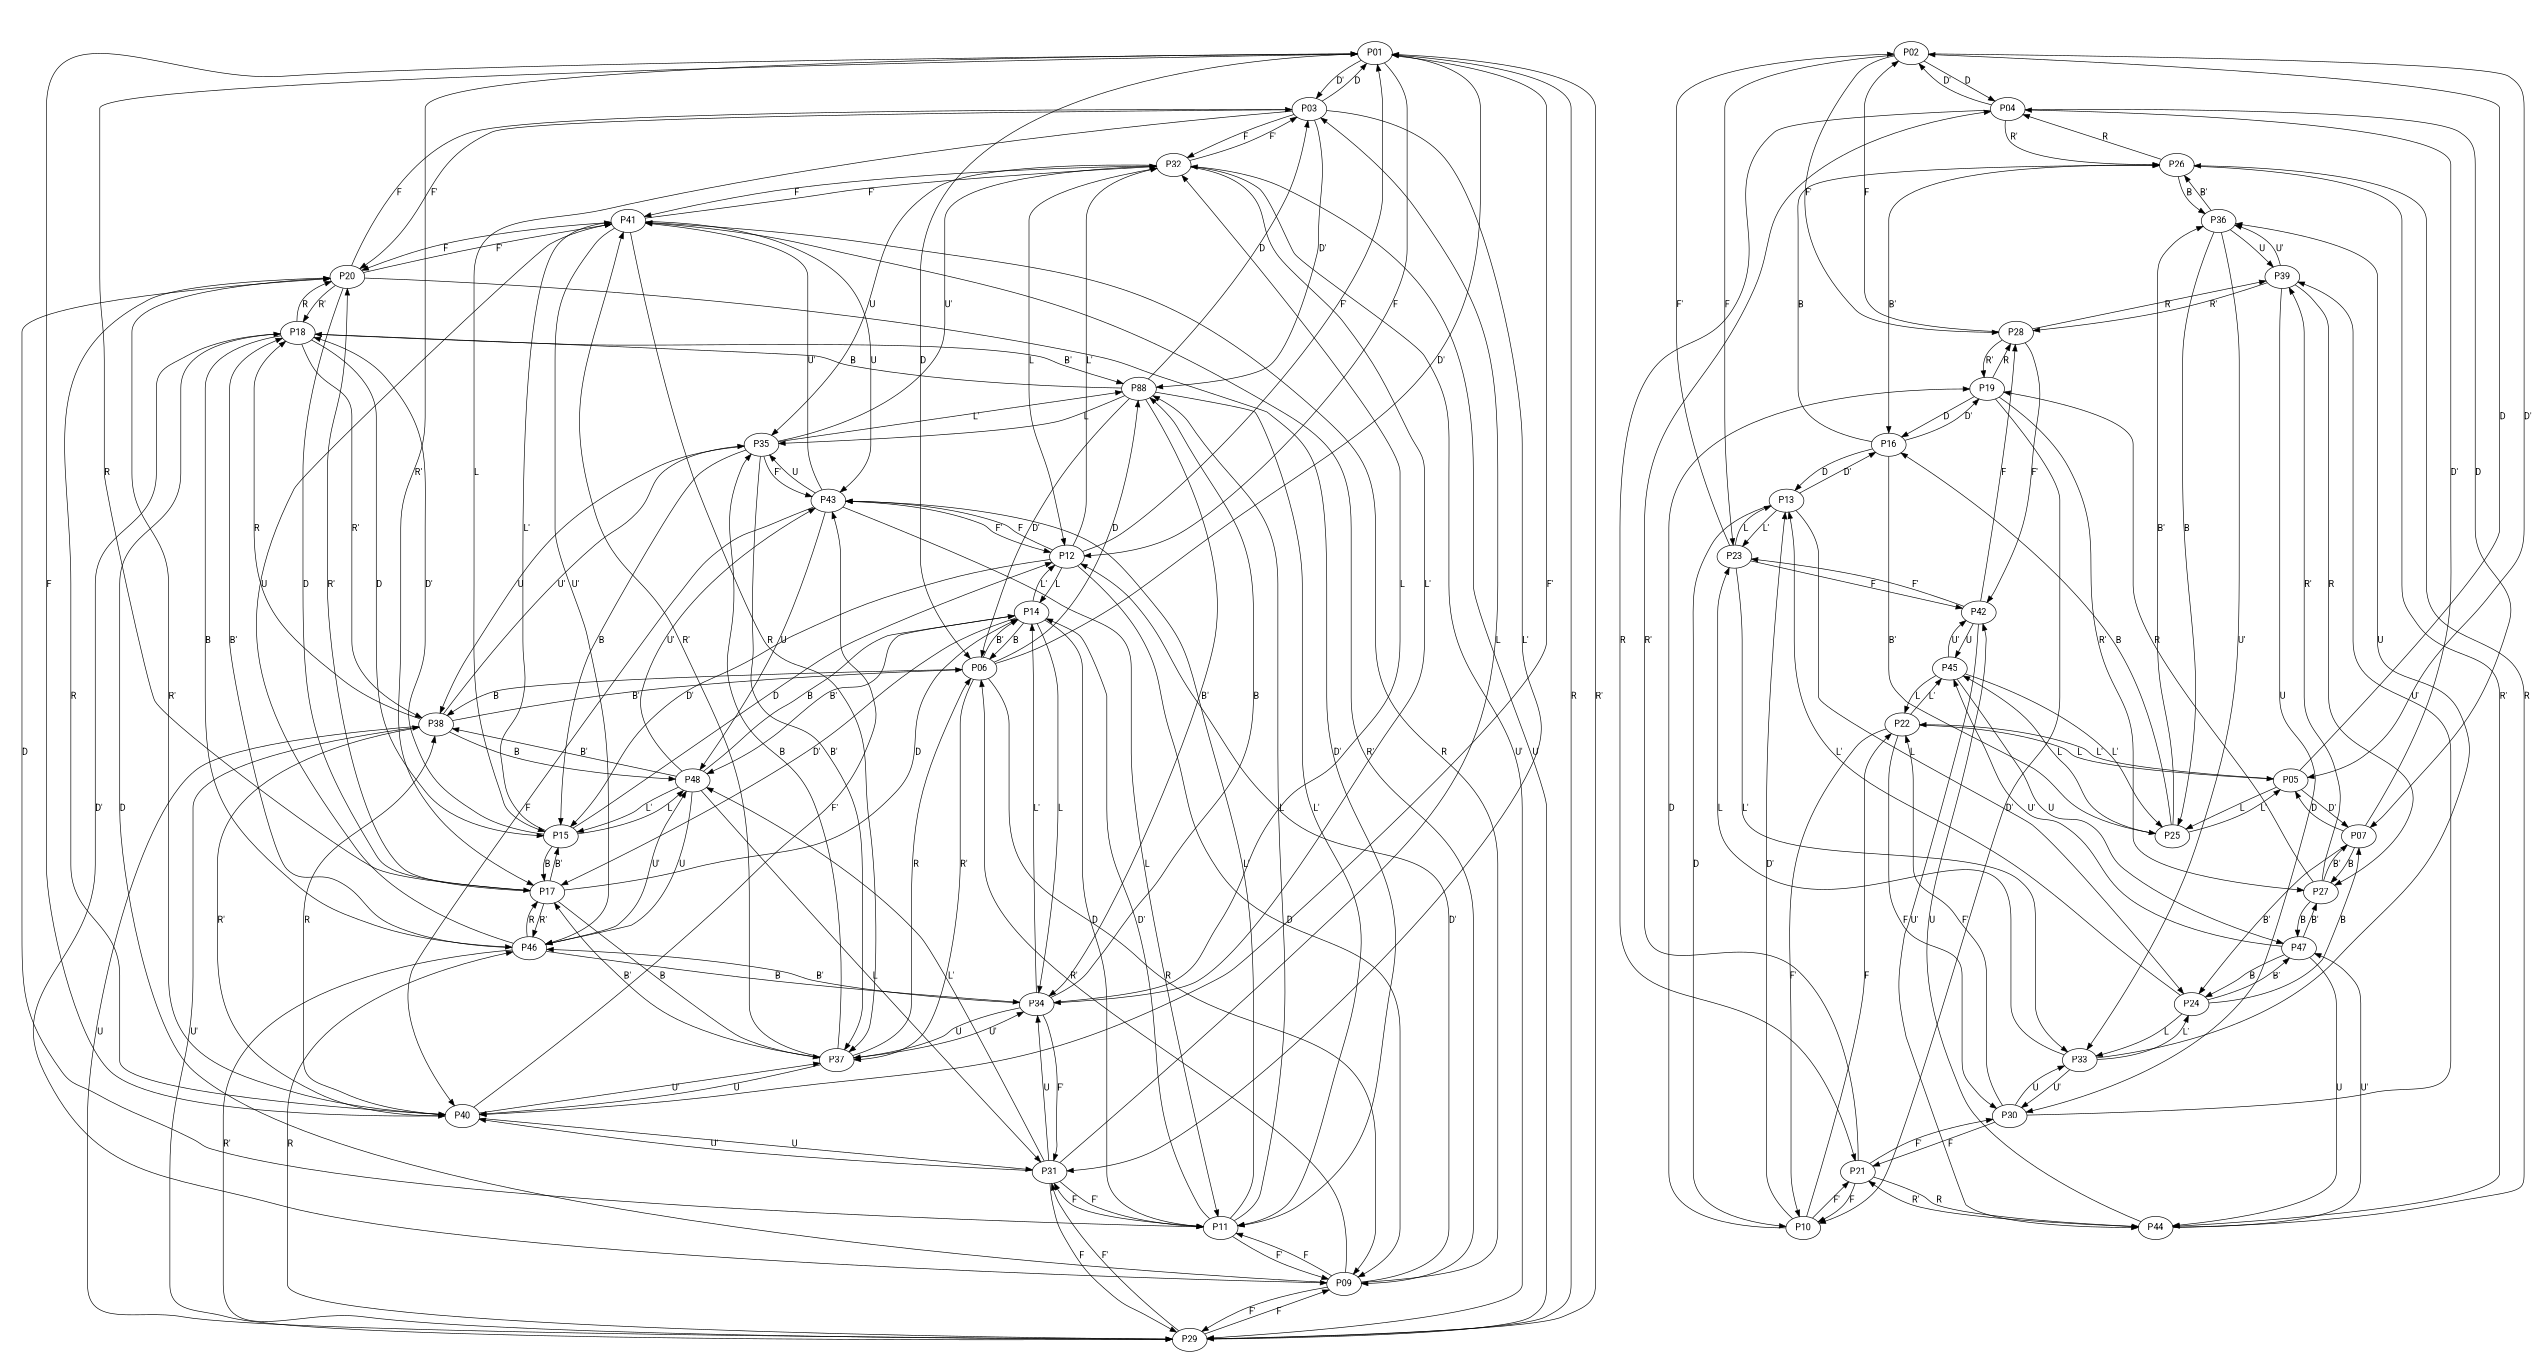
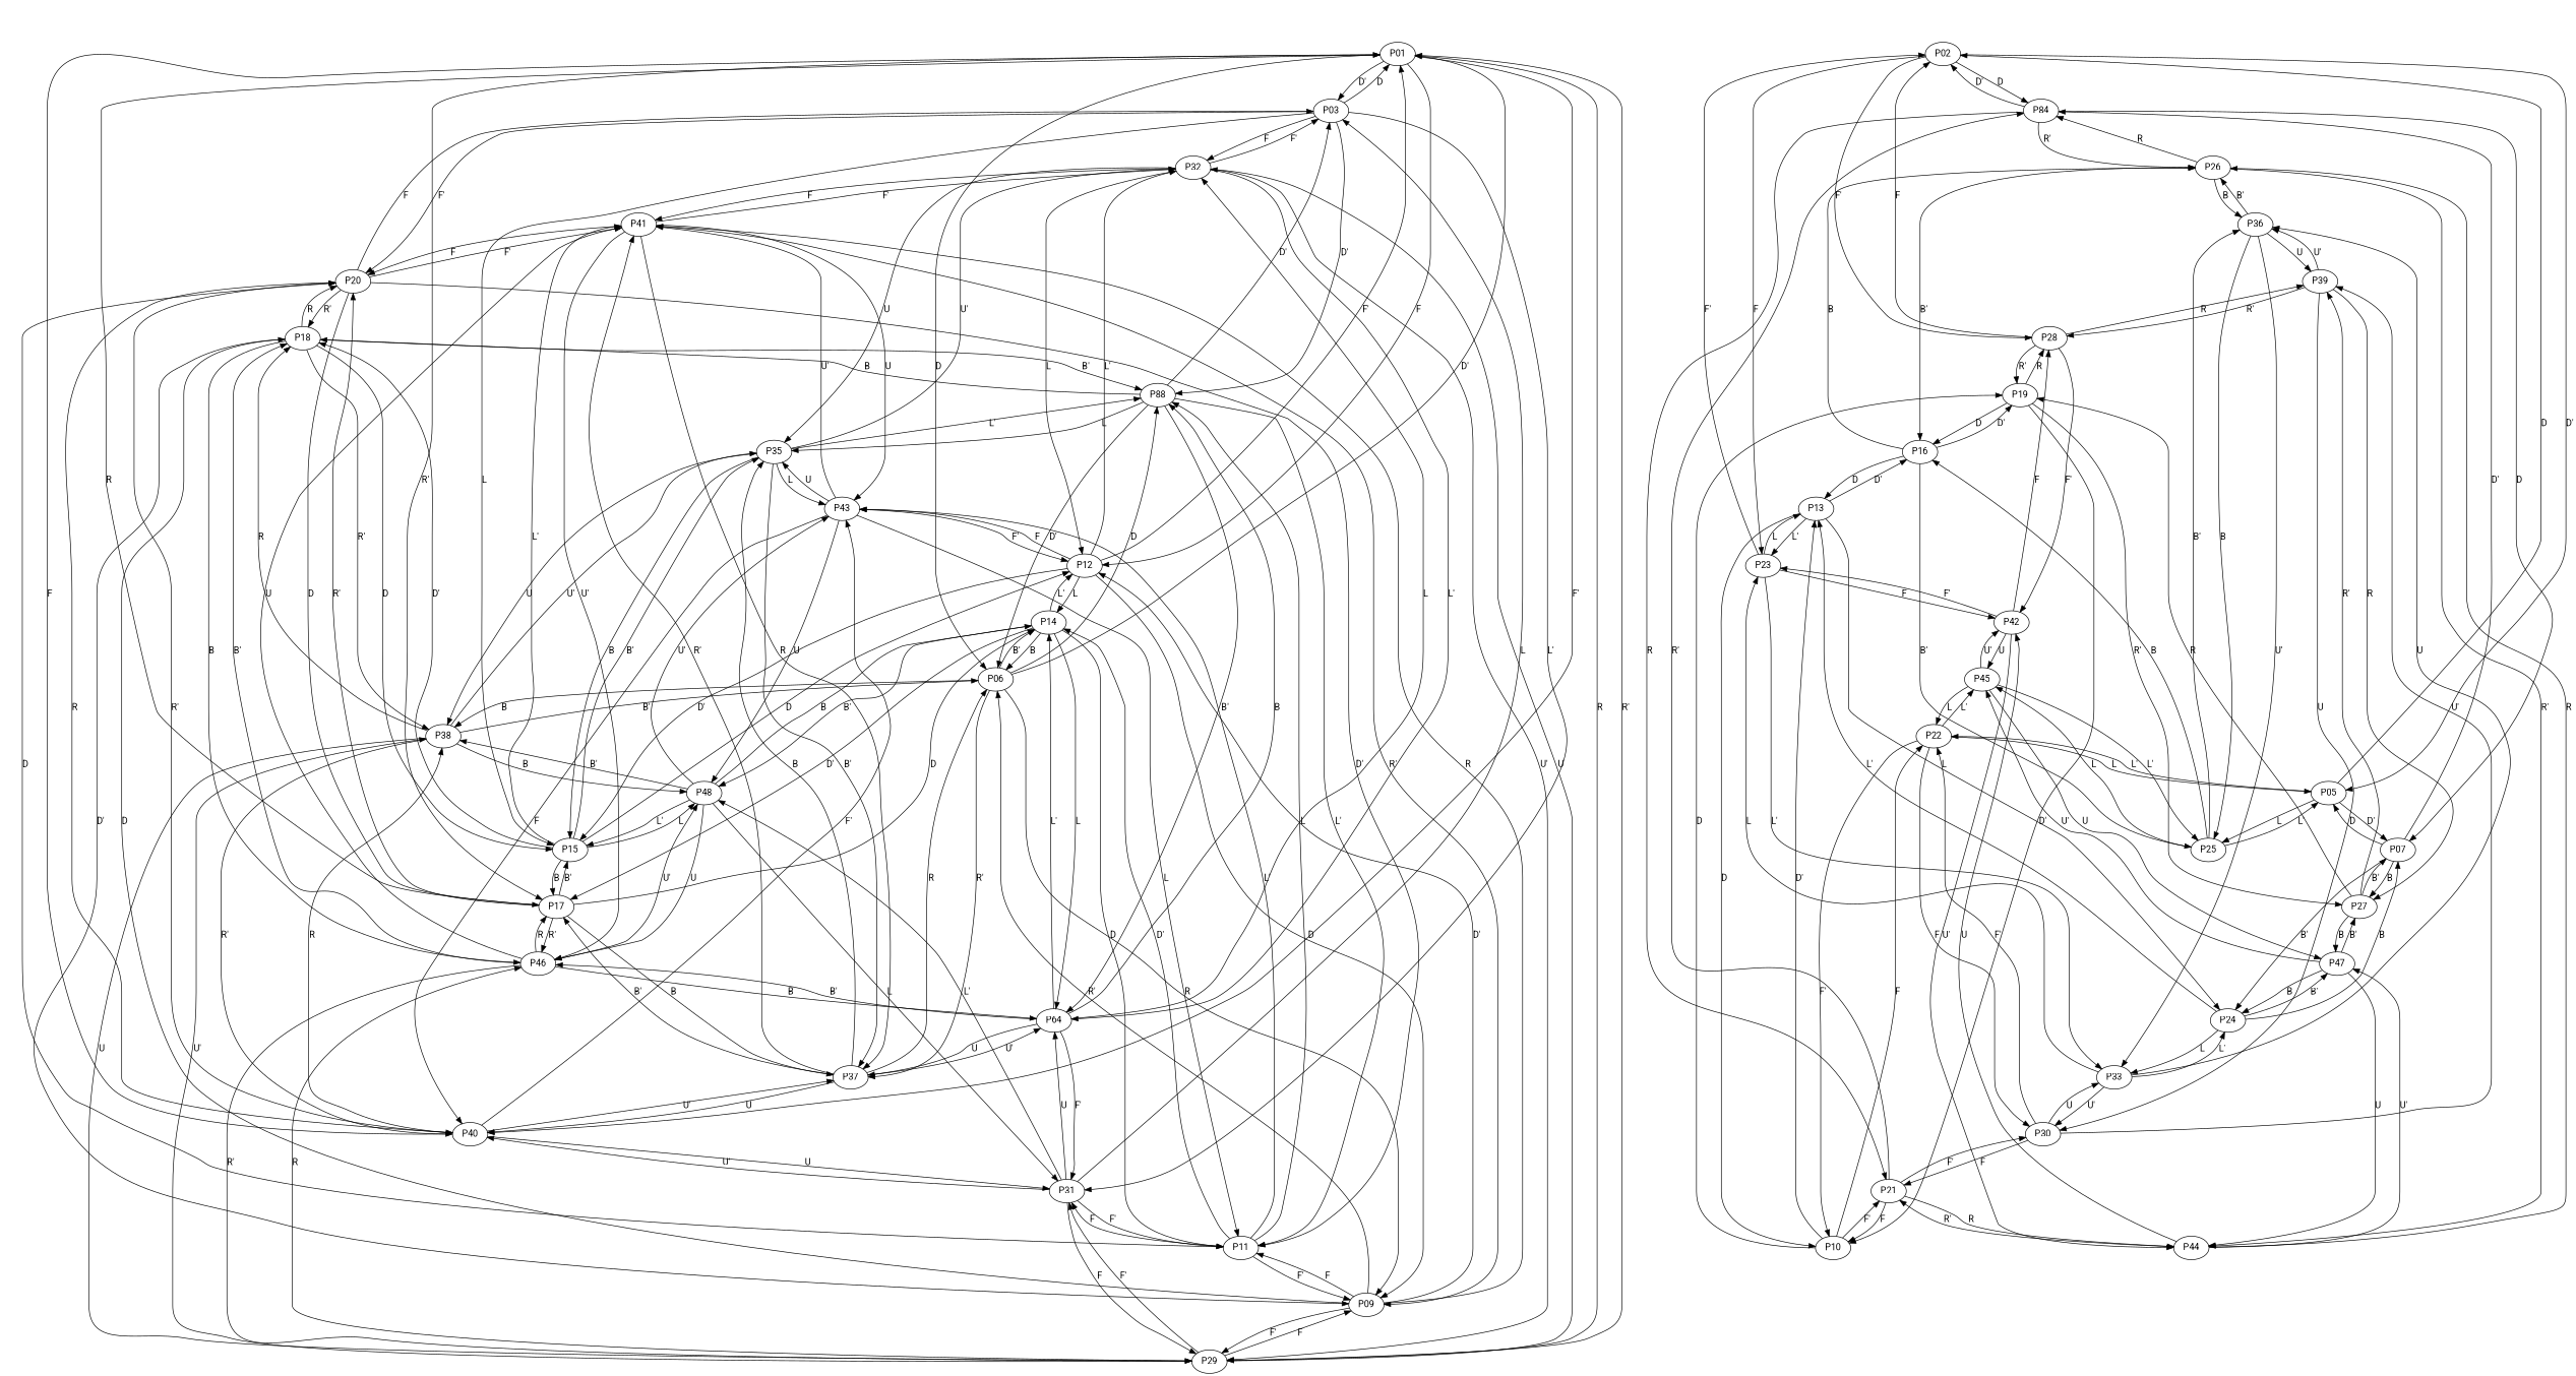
  digraph {
    fontname=Roboto
    node [fontname=Roboto]
    edge [fontname=Roboto]
    P01
    P03
    P06
    P12
    P17
    P29
    P40
    n8 [label=P88]
    P15
    P20
    P31
    P32
    P09
    P14
    P37
    P38
    P43
    P46
    P11
    P18
-   P34
+   P34 [label=P64]
    P35
    P48
    P41
    P02
-   P04
+   P04 [label=P84]
    P05
    P23
    P28
    P07
    P21
    P26
    P22
    P25
    P13
    P33
    P42
    P19
    P39
    P24
    P27
    P10
    P30
    P44
    P16
    P36
    P45
    P47
    P01 -> P03 [label="D'"]
    P01 -> P06 [label=D]
    P01 -> P12 [label=F]
    P01 -> P17 [label="R'"]
    P01 -> P29 [label=R]
    P01 -> P40 [label="F'"]
    P03 -> P01 [label=D]
    P03 -> n8 [label="D'"]
    P03 -> P15 [label=L]
    P03 -> P20 [label="F'"]
    P03 -> P31 [label="L'"]
    P03 -> P32 [label=F]
    P06 -> P01 [label="D'"]
    P06 -> n8 [label=D]
    P06 -> P09 [label=R]
    P06 -> P14 [label="B'"]
    P06 -> P37 [label="R'"]
    P06 -> P38 [label=B]
    P12 -> P01 [label="F'"]
    P12 -> P15 [label="D'"]
    P12 -> P32 [label="L'"]
    P12 -> P09 [label=D]
    P12 -> P14 [label=L]
    P12 -> P43 [label=F]
    P17 -> P01 [label=R]
    P17 -> P15 [label="B'"]
    P17 -> P20 [label="R'"]
    P17 -> P14 [label=D]
    P17 -> P37 [label=B]
    P17 -> P46 [label="R'"]
    P29 -> P01 [label="R'"]
    P29 -> P31 [label="F'"]
    P29 -> P32 [label=U]
    P29 -> P09 [label=F]
    P29 -> P38 [label="U'"]
    P29 -> P46 [label=R]
    P40 -> P01 [label=F]
    P40 -> P20 [label="R'"]
    P40 -> P31 [label=U]
    P40 -> P37 [label="U'"]
    P40 -> P38 [label=R]
    P40 -> P43 [label="F'"]
-   n8 -> P03 [label=D]
+   n8 -> P03 [label="D'"]
    n8 -> P06 [label="D'"]
    n8 -> P11 [label="L'"]
    n8 -> P18 [label=B]
    n8 -> P34 [label="B'"]
    n8 -> P35 [label=L]
    P15 -> P12 [label=D]
    P15 -> P17 [label=B]
    P15 -> P18 [label="D'"]
+   P15 -> P35 [label="B'"]
    P15 -> P48 [label=L]
    P15 -> P41 [label="L'"]
    P20 -> P03 [label=F]
    P20 -> P17 [label=D]
    P20 -> P40 [label=R]
    P20 -> P11 [label="D'"]
    P20 -> P18 [label="R'"]
    P20 -> P41 [label="F'"]
    P31 -> P03 [label=L]
    P31 -> P29 [label=F]
    P31 -> P40 [label="U'"]
    P31 -> P11 [label="F'"]
    P31 -> P34 [label=U]
    P31 -> P48 [label="L'"]
    P32 -> P03 [label="F'"]
    P32 -> P12 [label=L]
    P32 -> P29 [label="U'"]
    P32 -> P34 [label="L'"]
    P32 -> P35 [label=U]
    P32 -> P41 [label=F]
    P09 -> P06 [label="R'"]
    P09 -> P12 [label="D'"]
    P09 -> P29 [label="F'"]
    P09 -> P11 [label=F]
    P09 -> P18 [label=D]
    P09 -> P41 [label=R]
    P14 -> P06 [label=B]
    P14 -> P12 [label="L'"]
    P14 -> P17 [label="D'"]
    P14 -> P11 [label=D]
    P14 -> P34 [label=L]
    P14 -> P48 [label="B'"]
    P37 -> P06 [label=R]
    P37 -> P17 [label="B'"]
    P37 -> P40 [label=U]
    P37 -> P34 [label="U'"]
    P37 -> P35 [label=B]
    P37 -> P41 [label="R'"]
    P38 -> P06 [label="B'"]
    P38 -> P29 [label=U]
    P38 -> P40 [label="R'"]
    P38 -> P18 [label=R]
    P38 -> P35 [label="U'"]
    P38 -> P48 [label=B]
    P43 -> P12 [label="F'"]
    P43 -> P40 [label=F]
    P43 -> P11 [label=L]
    P43 -> P35 [label=U]
    P43 -> P48 [label=U]
    P43 -> P41 [label="U'"]
    P46 -> P17 [label=R]
    P46 -> P29 [label="R'"]
    P46 -> P18 [label="B'"]
    P46 -> P34 [label=B]
    P46 -> P48 [label="U'"]
    P46 -> P41 [label=U]
    P11 -> n8 [label=L]
    P11 -> P20 [label=D]
    P11 -> P31 [label=F]
    P11 -> P09 [label="F'"]
    P11 -> P14 [label="D'"]
    P11 -> P43 [label="L'"]
    P18 -> n8 [label="B'"]
    P18 -> P15 [label=D]
    P18 -> P20 [label=R]
    P18 -> P09 [label="D'"]
    P18 -> P38 [label="R'"]
    P18 -> P46 [label=B]
    P34 -> n8 [label=B]
    P34 -> P31 [label="F'"]
    P34 -> P32 [label=L]
    P34 -> P14 [label="L'"]
    P34 -> P37 [label=U]
    P34 -> P46 [label="B'"]
    P35 -> n8 [label="L'"]
    P35 -> P15 [label=B]
    P35 -> P32 [label="U'"]
    P35 -> P37 [label="B'"]
    P35 -> P38 [label=U]
-   P35 -> P43 [label="F'"]
+   P35 -> P43 [label=L]
    P48 -> P15 [label="L'"]
    P48 -> P31 [label=L]
    P48 -> P14 [label=B]
    P48 -> P38 [label="B'"]
    P48 -> P43 [label="U'"]
    P48 -> P46 [label=U]
    P41 -> P20 [label=F]
    P41 -> P32 [label="F'"]
    P41 -> P09 [label="R'"]
    P41 -> P37 [label=R]
    P41 -> P43 [label=U]
    P41 -> P46 [label="U'"]
    P02 -> P04 [label=D]
    P02 -> P05 [label="D'"]
    P02 -> P23 [label=F]
    P02 -> P28 [label="F'"]
    P04 -> P02 [label="D'"]
    P04 -> P07 [label=D]
    P04 -> P21 [label=R]
    P04 -> P26 [label="R'"]
    P05 -> P02 [label=D]
    P05 -> P07 [label="D'"]
    P05 -> P22 [label="L'"]
    P05 -> P25 [label=L]
    P23 -> P02 [label="F'"]
    P23 -> P13 [label=L]
    P23 -> P33 [label="L'"]
    P23 -> P42 [label=F]
    P28 -> P02 [label=F]
    P28 -> P42 [label="F'"]
    P28 -> P19 [label="R'"]
    P28 -> P39 [label=R]
    P07 -> P04 [label="D'"]
    P07 -> P05 [label=D]
    P07 -> P24 [label="B'"]
    P07 -> P27 [label=B]
    P21 -> P04 [label="R'"]
    P21 -> P10 [label=F]
    P21 -> P30 [label="F'"]
    P21 -> P44 [label=R]
    P26 -> P04 [label=R]
    P26 -> P44 [label="R'"]
    P26 -> P16 [label="B'"]
    P26 -> P36 [label=B]
    P22 -> P05 [label=L]
    P22 -> P10 [label="F'"]
    P22 -> P30 [label=F]
    P22 -> P45 [label="L'"]
    P25 -> P05 [label="L'"]
    P25 -> P16 [label=B]
    P25 -> P36 [label="B'"]
    P25 -> P45 [label=L]
    P13 -> P23 [label="L'"]
    P13 -> P24 [label=L]
    P13 -> P10 [label=D]
    P13 -> P16 [label="D'"]
    P33 -> P23 [label=L]
    P33 -> P24 [label="L'"]
    P33 -> P30 [label="U'"]
    P33 -> P36 [label=U]
    P42 -> P23 [label="F'"]
    P42 -> P28 [label=F]
    P42 -> P44 [label="U'"]
    P42 -> P45 [label=U]
    P19 -> P28 [label=R]
    P19 -> P27 [label="R'"]
    P19 -> P10 [label="D'"]
    P19 -> P16 [label=D]
    P39 -> P28 [label="R'"]
    P39 -> P27 [label=R]
    P39 -> P30 [label=U]
    P39 -> P36 [label="U'"]
    P24 -> P07 [label=B]
    P24 -> P13 [label="L'"]
    P24 -> P33 [label=L]
    P24 -> P47 [label="B'"]
    P27 -> P07 [label="B'"]
    P27 -> P19 [label=R]
    P27 -> P39 [label="R'"]
    P27 -> P47 [label=B]
    P10 -> P21 [label="F'"]
    P10 -> P22 [label=F]
    P10 -> P13 [label="D'"]
    P10 -> P19 [label=D]
    P30 -> P21 [label=F]
    P30 -> P22 [label="F'"]
    P30 -> P33 [label=U]
    P30 -> P39 [label="U'"]
    P44 -> P21 [label="R'"]
    P44 -> P26 [label=R]
    P44 -> P42 [label=U]
    P44 -> P47 [label="U'"]
    P16 -> P26 [label=B]
    P16 -> P25 [label="B'"]
    P16 -> P13 [label=D]
    P16 -> P19 [label="D'"]
    P36 -> P26 [label="B'"]
    P36 -> P25 [label=B]
    P36 -> P33 [label="U'"]
    P36 -> P39 [label=U]
    P45 -> P22 [label=L]
    P45 -> P25 [label="L'"]
    P45 -> P42 [label="U'"]
    P45 -> P47 [label=U]
    P47 -> P24 [label=B]
    P47 -> P27 [label="B'"]
    P47 -> P44 [label=U]
    P47 -> P45 [label="U'"]
  }
